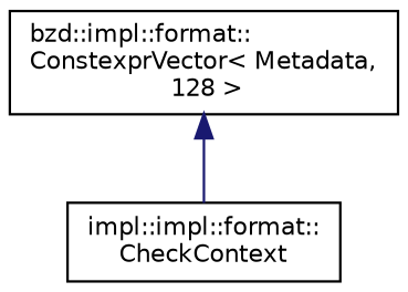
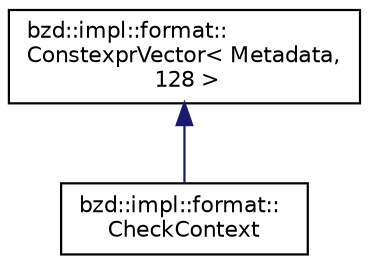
  digraph {
    rankdir=TB
    node [color=black fillcolor=white fontname=Helvetica fontsize=10 shape=record style=filled]
    n1 [height=0.2 label="bzd::impl::format::\lConstexprVector\< Metadata,\l 128 \>" width=0.4]
-   n2 [height=0.2 label="impl::impl::format::\lCheckContext" width=0.4]
+   n2 [height=0.2 label="bzd::impl::format::\lCheckContext" width=0.4]
    n1 -> n2 [color=midnightblue dir=back fontname=Helvetica fontsize=10 labelfontname=Helvetica labelfontsize=10 style=solid]
  }
